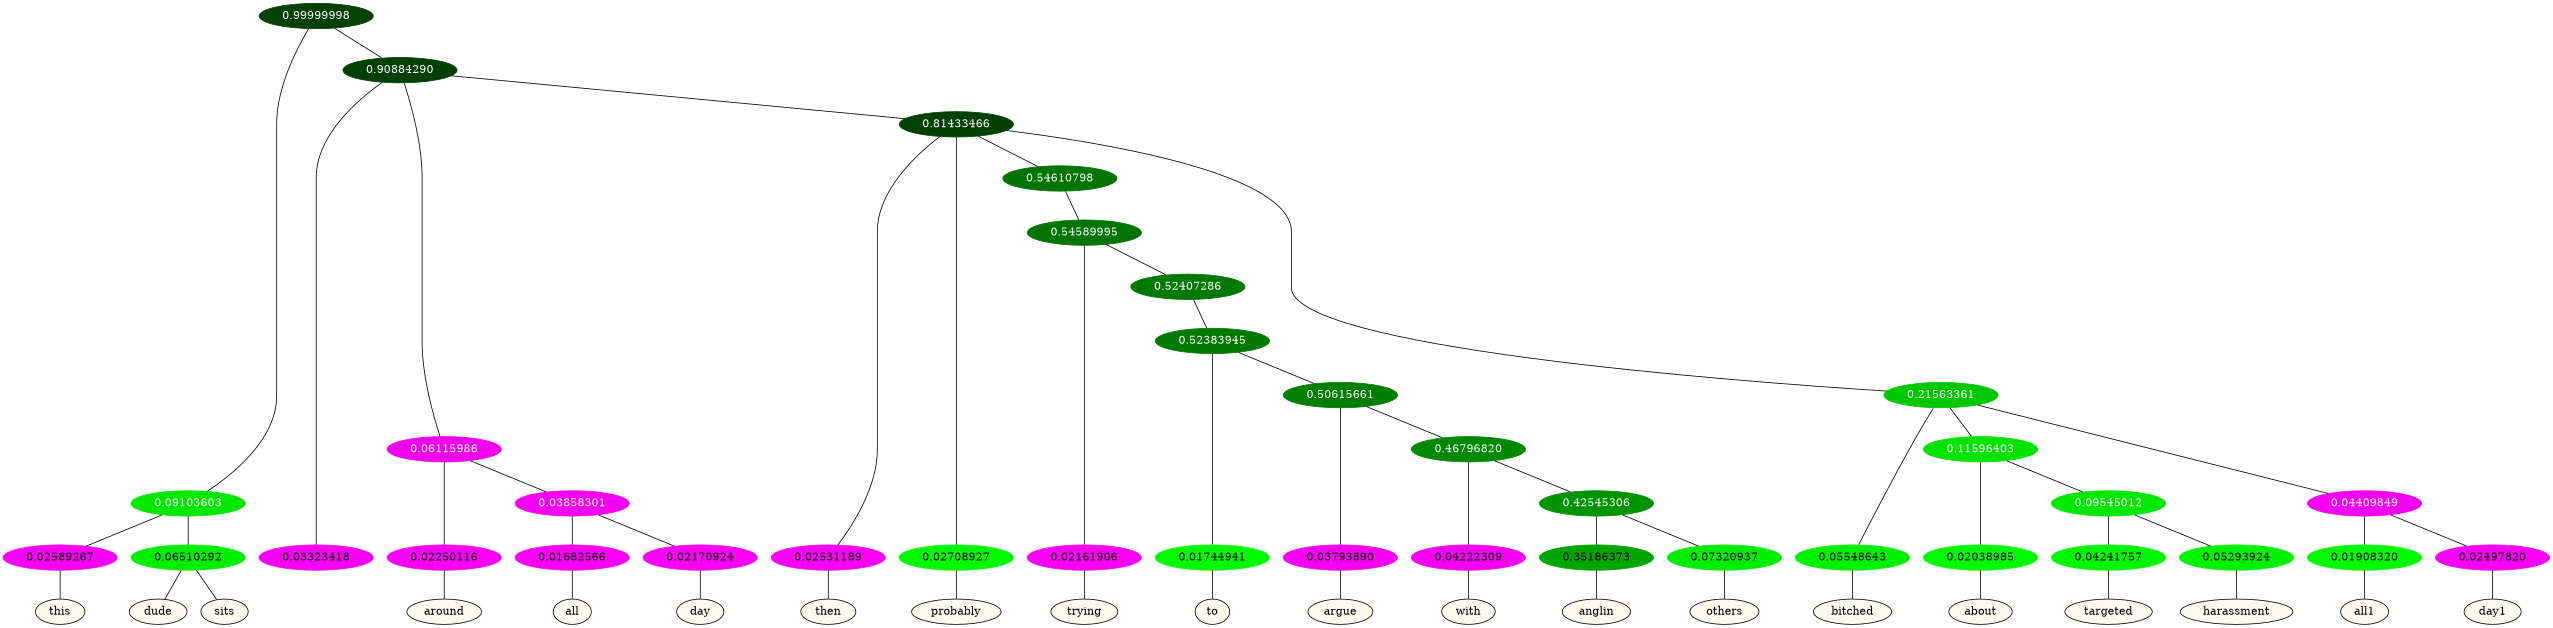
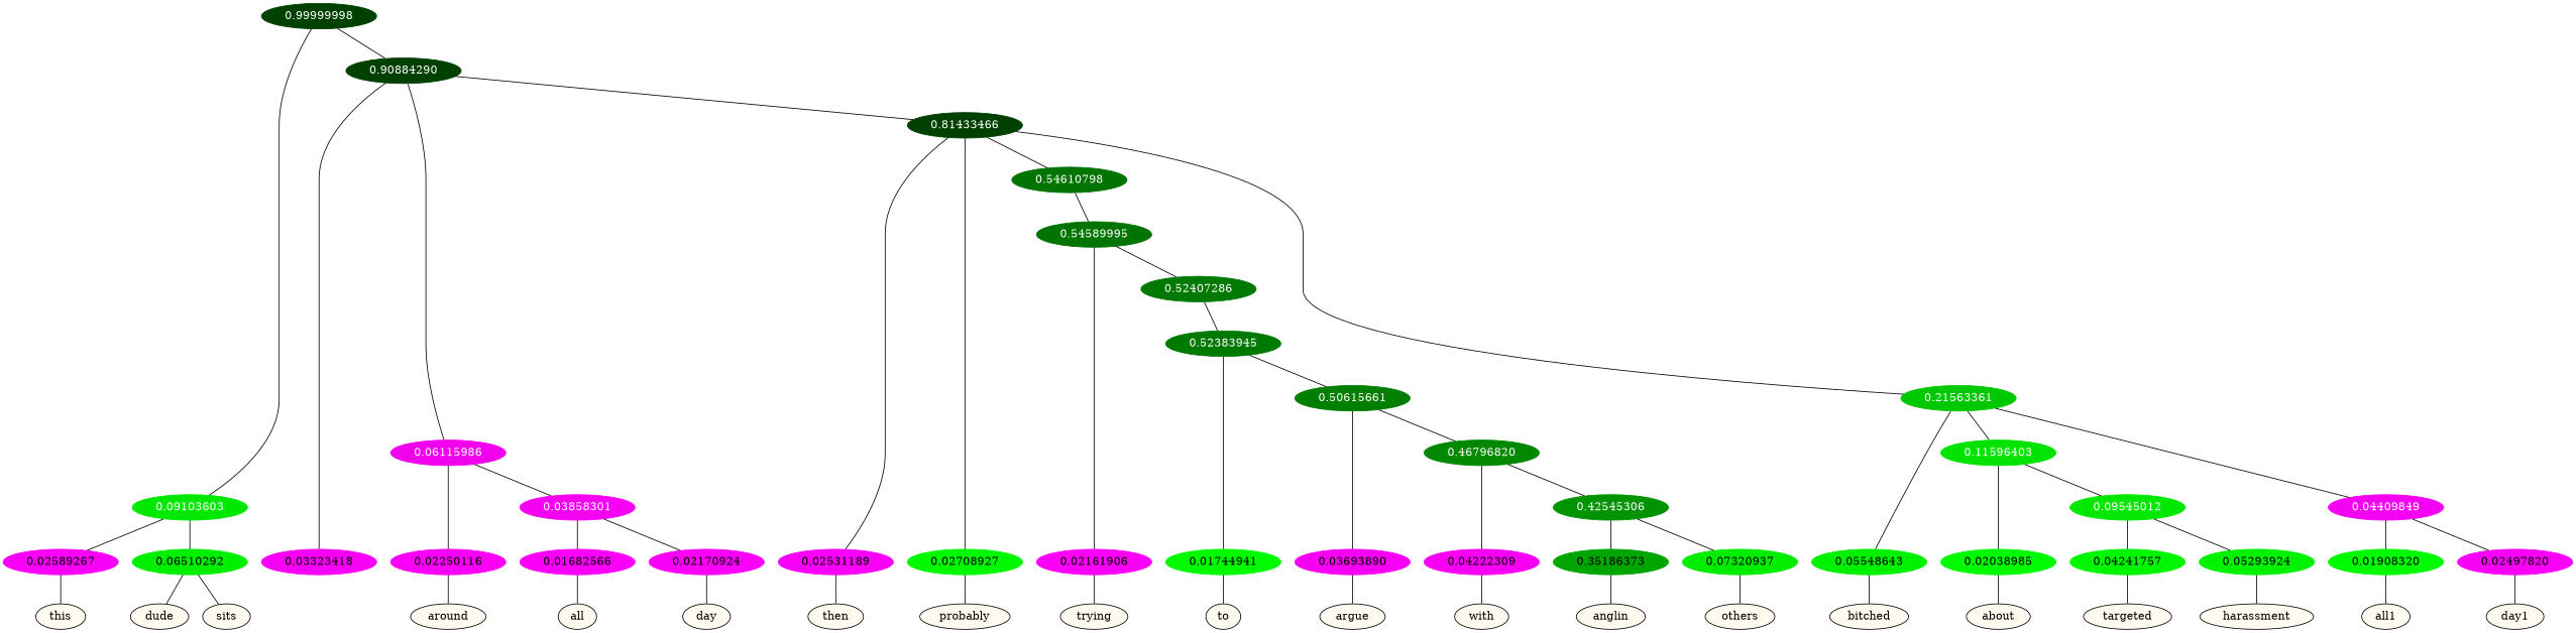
  graph {
    node [color=black format=png nodesep=0.001 ordering=out overlap_scaling=0.01 ranksep=0.001 style=filled]
    n1 [fillcolor=floralwhite height=0.15 label=this style="filled,solid" width=0.15]
    n2 [fillcolor=floralwhite height=0.15 label=dude style="filled,solid" width=0.15]
    n3 [fillcolor=floralwhite height=0.15 label=sits style="filled,solid" width=0.15]
    n4 [fillcolor=floralwhite height=0.15 label=around style="filled,solid" width=0.15]
    n5 [fillcolor=floralwhite height=0.15 label=all style="filled,solid" width=0.15]
    n6 [fillcolor=floralwhite height=0.15 label=day style="filled,solid" width=0.15]
    n7 [fillcolor=floralwhite height=0.15 label=trying style="filled,solid" width=0.15]
    n8 [fillcolor=floralwhite height=0.15 label=to style="filled,solid" width=0.15]
    n9 [fillcolor=floralwhite height=0.15 label=argue style="filled,solid" width=0.15]
    n10 [fillcolor=floralwhite height=0.15 label=with style="filled,solid" width=0.15]
    n11 [fillcolor=floralwhite height=0.15 label=anglin style="filled,solid" width=0.15]
    n12 [fillcolor=floralwhite height=0.15 label=others style="filled,solid" width=0.15]
    n13 [fillcolor=floralwhite height=0.15 label=then style="filled,solid" width=0.15]
    n14 [fillcolor=floralwhite height=0.15 label=probably style="filled,solid" width=0.15]
    n15 [fillcolor=floralwhite height=0.15 label=bitched style="filled,solid" width=0.15]
    n16 [fillcolor=floralwhite height=0.15 label=about style="filled,solid" width=0.15]
    n17 [fillcolor=floralwhite height=0.15 label=targeted style="filled,solid" width=0.15]
    n18 [fillcolor=floralwhite height=0.15 label=harassment style="filled,solid" width=0.15]
    n19 [fillcolor=floralwhite height=0.15 label=all1 style="filled,solid" width=0.15]
    n20 [fillcolor=floralwhite height=0.15 label=day1 style="filled,solid" width=0.15]
    n21 [color="0.835 1.000 0.974" fontcolor=black height=0.15 label=0.02589267 width=0.15]
    n22 [color="0.334 1.000 0.935" fontcolor=black height=0.15 label=0.06510292 width=0.15]
    n23 [color="0.835 1.000 0.967" fontcolor=black height=0.15 label=0.03323418 width=0.15]
    n24 [color="0.835 1.000 0.977" fontcolor=black height=0.15 label=0.02250116 width=0.15]
    n25 [color="0.835 1.000 0.983" fontcolor=black height=0.15 label=0.01682566 width=0.15]
    n26 [color="0.835 1.000 0.978" fontcolor=black height=0.15 label=0.02170924 width=0.15]
    n27 [color="0.835 1.000 0.978" fontcolor=black height=0.15 label=0.02161906 width=0.15]
    n28 [color="0.334 1.000 0.983" fontcolor=black height=0.15 label=0.01744941 width=0.15]
-   n29 [color="0.835 1.000 0.962" fontcolor=black height=0.15 label=0.03793890 width=0.15]
+   n29 [color="0.835 1.000 0.962" fontcolor=black height=0.15 label=0.03693890 width=0.15]
    n30 [color="0.835 1.000 0.958" fontcolor=black height=0.15 label=0.04222309 width=0.15]
    n31 [color="0.334 1.000 0.648" fontcolor=black height=0.15 label=0.35186373 width=0.15]
    n32 [color="0.334 1.000 0.927" fontcolor=black height=0.15 label=0.07320937 width=0.15]
    n33 [color="0.835 1.000 0.975" fontcolor=black height=0.15 label=0.02531189 width=0.15]
    n34 [color="0.334 1.000 0.973" fontcolor=black height=0.15 label=0.02708927 width=0.15]
    n35 [color="0.334 1.000 0.945" fontcolor=black height=0.15 label=0.05548643 width=0.15]
    n36 [color="0.334 1.000 0.980" fontcolor=black height=0.15 label=0.02038985 width=0.15]
    n37 [color="0.334 1.000 0.958" fontcolor=black height=0.15 label=0.04241757 width=0.15]
    n38 [color="0.334 1.000 0.947" fontcolor=black height=0.15 label=0.05293924 width=0.15]
    n39 [color="0.334 1.000 0.981" fontcolor=black height=0.15 label=0.01908320 width=0.15]
    n40 [color="0.835 1.000 0.975" fontcolor=black height=0.15 label=0.02497820 width=0.15]
    n41 [color="0.334 1.000 0.250" fontcolor=grey99 height=0.15 label=0.99999998 width=0.15]
    n42 [color="0.334 1.000 0.909" fontcolor=grey99 height=0.15 label=0.09103603 width=0.15]
    n43 [color="0.334 1.000 0.250" fontcolor=grey99 height=0.15 label=0.90884290 width=0.15]
    n44 [color="0.835 1.000 0.939" fontcolor=grey99 height=0.15 label=0.06115986 width=0.15]
    n45 [color="0.334 1.000 0.250" fontcolor=grey99 height=0.15 label=0.81433466 width=0.15]
    n46 [color="0.835 1.000 0.961" fontcolor=grey99 height=0.15 label=0.03858301 width=0.15]
    n47 [color="0.334 1.000 0.454" fontcolor=grey99 height=0.15 label=0.54610798 width=0.15]
    n48 [color="0.334 1.000 0.784" fontcolor=grey99 height=0.15 label=0.21563361 width=0.15]
    n49 [color="0.334 1.000 0.454" fontcolor=grey99 height=0.15 label=0.54589995 width=0.15]
    n50 [color="0.334 1.000 0.884" fontcolor=grey99 height=0.15 label=0.11596403 width=0.15]
    n51 [color="0.835 1.000 0.956" fontcolor=grey99 height=0.15 label=0.04409849 width=0.15]
    n52 [color="0.334 1.000 0.476" fontcolor=grey99 height=0.15 label=0.52407286 width=0.15]
    n53 [color="0.334 1.000 0.905" fontcolor=grey99 height=0.15 label=0.09545012 width=0.15]
    n54 [color="0.334 1.000 0.476" fontcolor=grey99 height=0.15 label=0.52383945 width=0.15]
    n55 [color="0.334 1.000 0.494" fontcolor=grey99 height=0.15 label=0.50615661 width=0.15]
    n56 [color="0.334 1.000 0.532" fontcolor=grey99 height=0.15 label=0.46796820 width=0.15]
    n57 [color="0.334 1.000 0.575" fontcolor=grey99 height=0.15 label=0.42545306 width=0.15]
    subgraph sub_1 {
      rank=same
      n1
      n2
      n3
      n4
      n5
      n6
      n7
      n8
      n9
      n10
      n11
      n12
      n13
      n14
      n15
      n16
      n17
      n18
      n19
      n20
    }
    subgraph sub_2 {
      rank=same
      n21
      n22
      n23
      n24
      n25
      n26
      n27
      n28
      n29
      n30
      n31
      n32
      n33
      n34
      n35
      n36
      n37
      n38
      n39
      n40
    }
    n21 -- n1
    n22 -- n2
    n22 -- n3
    n24 -- n4
    n25 -- n5
    n26 -- n6
    n27 -- n7
    n28 -- n8
    n29 -- n9
    n30 -- n10
    n31 -- n11
    n32 -- n12
    n33 -- n13
    n34 -- n14
    n35 -- n15
    n36 -- n16
    n37 -- n17
    n38 -- n18
    n39 -- n19
    n40 -- n20
    n41 -- n42
    n41 -- n43
    n42 -- n21
    n42 -- n22
    n43 -- n23
    n43 -- n44
    n43 -- n45
    n44 -- n24
    n44 -- n46
    n45 -- n33
    n45 -- n34
    n45 -- n47
    n45 -- n48
    n46 -- n25
    n46 -- n26
    n47 -- n49
    n48 -- n35
    n48 -- n50
    n48 -- n51
    n49 -- n27
    n49 -- n52
    n50 -- n36
    n50 -- n53
    n51 -- n39
    n51 -- n40
    n52 -- n54
    n53 -- n37
    n53 -- n38
    n54 -- n28
    n54 -- n55
    n55 -- n29
    n55 -- n56
    n56 -- n30
    n56 -- n57
    n57 -- n31
    n57 -- n32
  }
